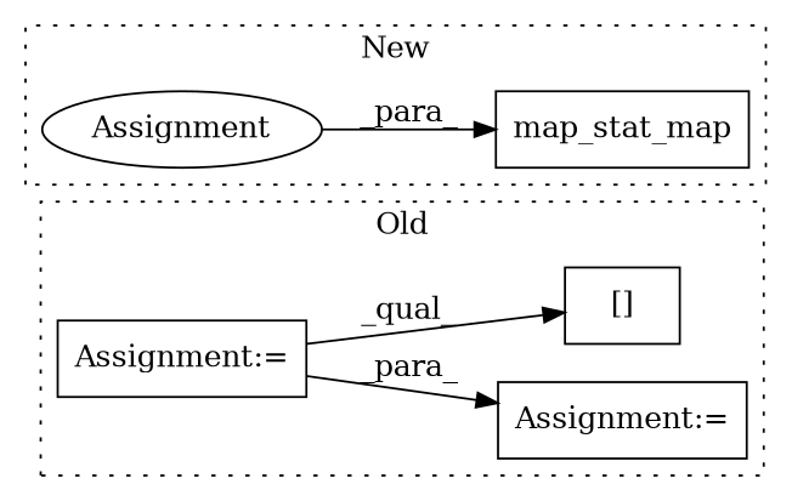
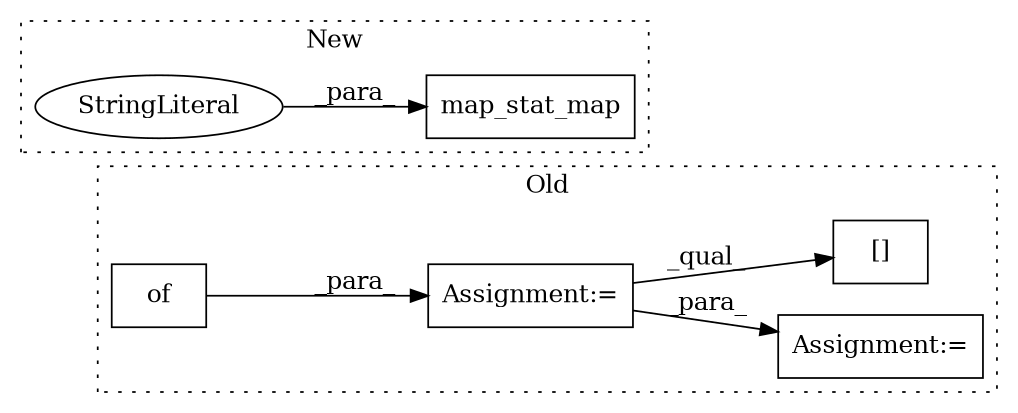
  digraph {
    rankdir=LR
    node [a=32 l=1 shape=box]
+   n1 [l="3,1" label=of s="2338,2366"]
    n2 [a=7 label="Assignment:=" s=2333]
    n3 [a=7 label="Assignment:=" s=2455]
    n4 [a=2 l="8,1" label="[]" s="2416,2437"]
    n5 [l="14,1" label=map_stat_map s="1763,1810"]
-   n6 [a=45 l=3 label=Assignment s=1785 shape=ellipse]
+   n6 [a=45 l=3 label=StringLiteral s=1785 shape=ellipse]
    subgraph cluster_1 {
      label=Old
      style=dotted
+     n1
      n2
      n3
      n4
    }
    subgraph cluster_2 {
      label=New
      style=dotted
      n5
      n6
    }
+   n1 -> n2 [label=_para_]
    n2 -> n3 [label=_para_]
    n2 -> n4 [label=_qual_]
    n6 -> n5 [label=_para_]
  }
